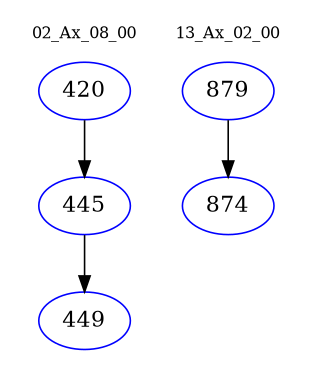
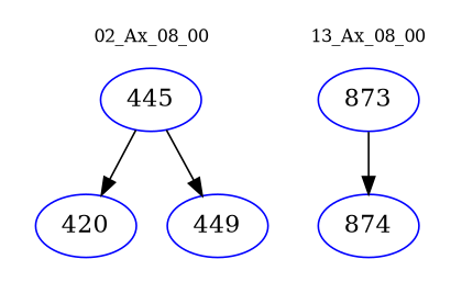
  digraph {
    node [color=blue]
    edge [color=black]
    n1 [label=420]
    n2 [label=445]
    n3 [label=449]
-   n4 [label=879]
+   n4 [label=873]
    n5 [label=874]
    subgraph cluster_1 {
      color=white
      fontsize=10
      label="02_Ax_08_00"
      n1
      n2
      n3
    }
    subgraph cluster_2 {
      color=white
      fontsize=10
-     label="13_Ax_02_00"
+     label="13_Ax_08_00"
      n4
      n5
    }
-   n1 -> n2
+   n2 -> n1
    n2 -> n3
    n4 -> n5
  }
